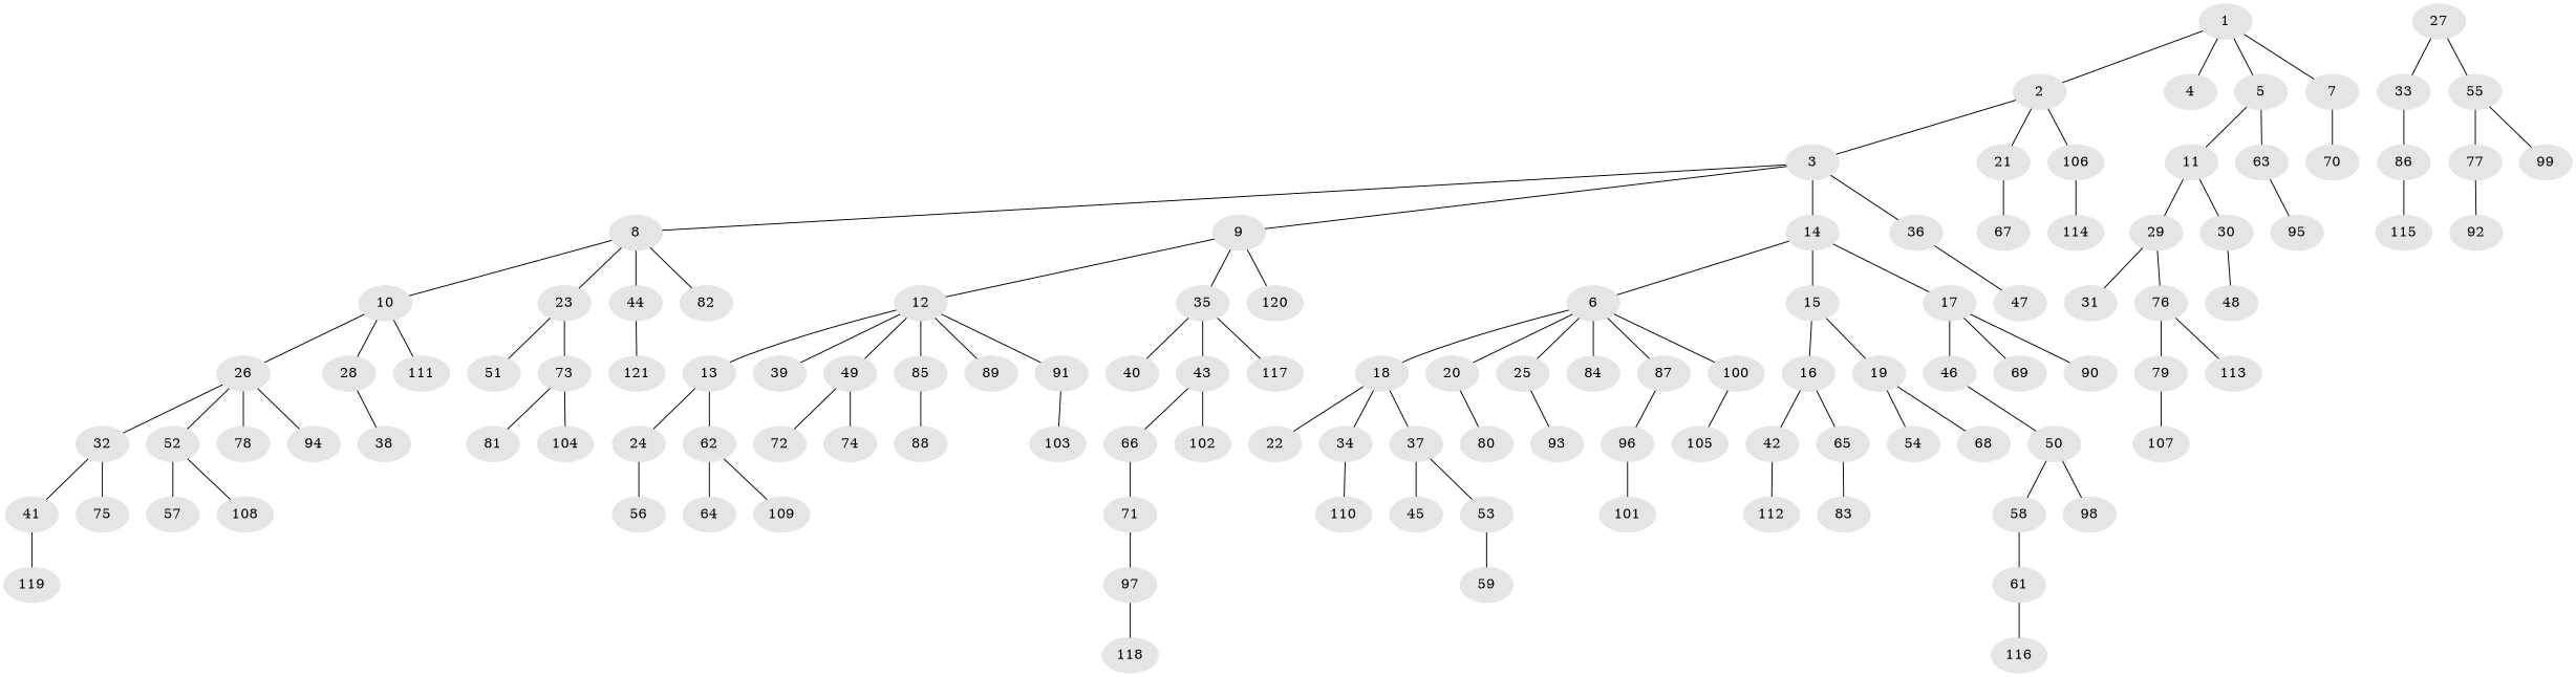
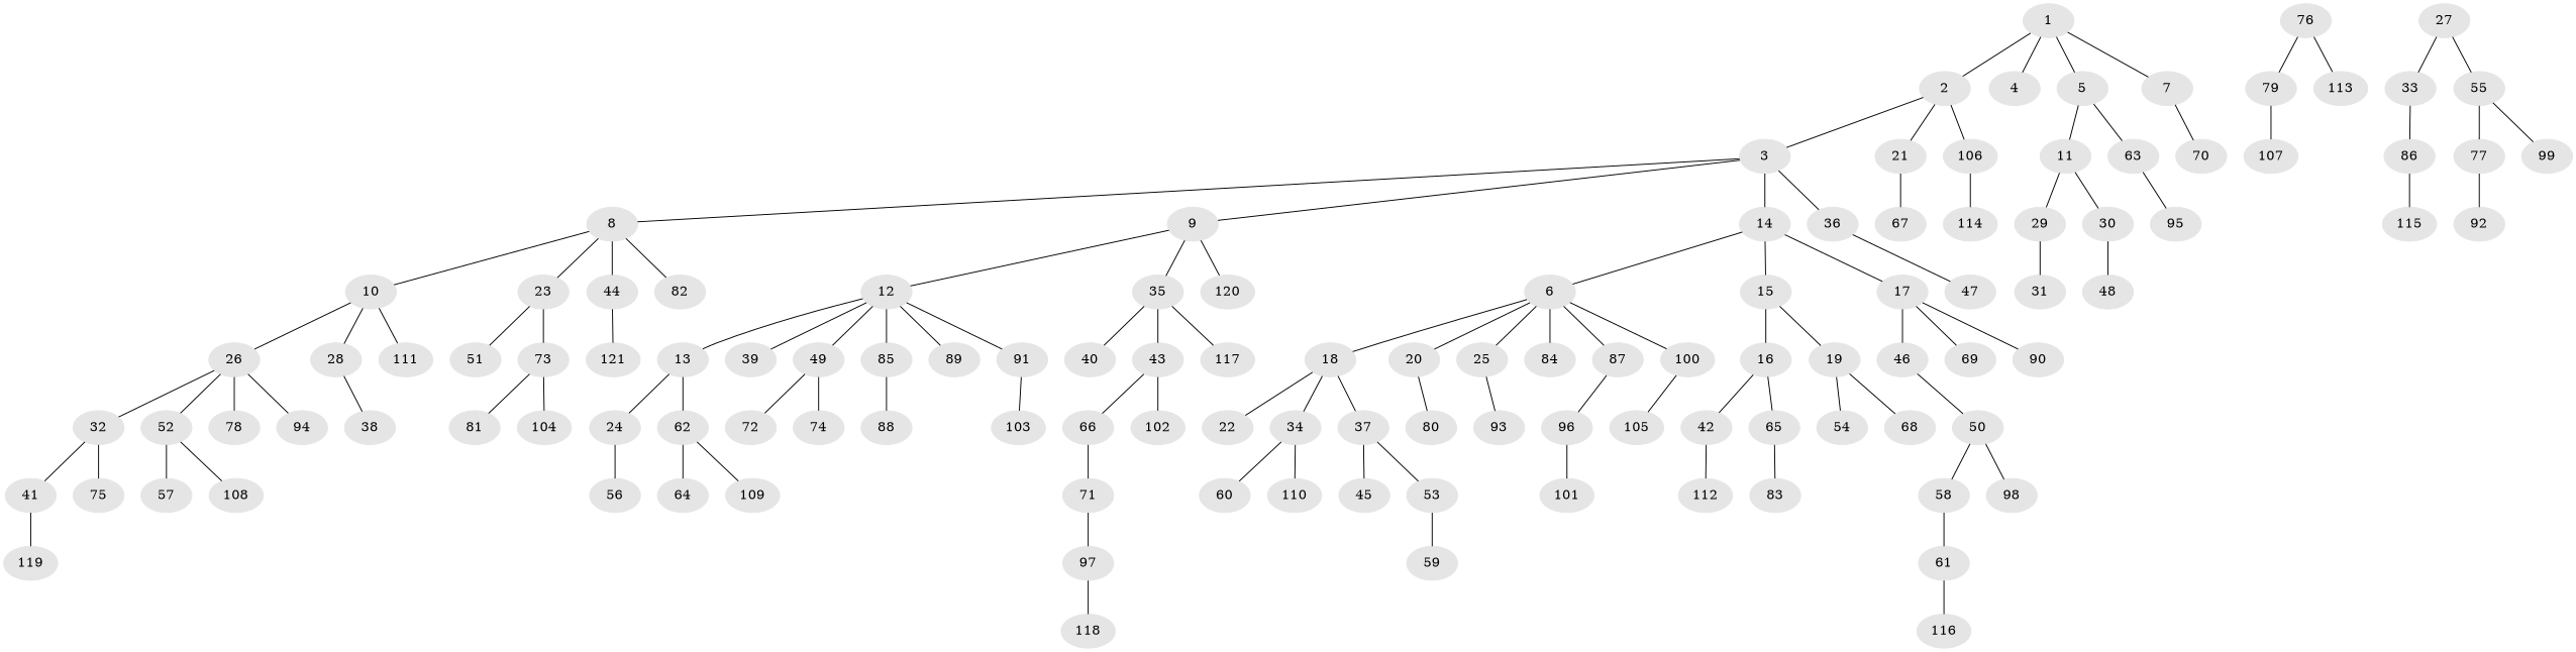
  graph {
    node [color=gray90 style=filled]
    1
    2
    4
    5
    7
    3
    21
    106
    11
    63
    70
    8
    9
    14
    36
    67
    114
    6
    18
    20
    25
    84
    87
    100
    10
    23
    44
    82
    12
    35
    120
    15
    17
    47
    29
    30
    95
    22
    34
    37
    80
    93
    96
    105
    26
    28
    111
    51
    73
    121
    13
    39
    49
    85
    89
    91
    40
    43
    117
    32
    52
    78
    94
    38
    31
    76
    48
    24
    62
    72
    74
    88
    103
    56
    64
    109
    16
    19
    46
    69
    90
    42
    65
    54
    68
    112
    83
    50
+   60
    110
    45
    53
    27
    33
    55
    81
    104
    41
    75
    57
    108
    86
    77
    99
    79
    113
    119
    115
    66
    102
    59
    71
    58
    98
    61
    92
    116
    97
    118
    107
    101
    1 -- 2
    1 -- 4
    1 -- 5
    1 -- 7
    2 -- 3
    2 -- 21
    2 -- 106
    5 -- 11
    5 -- 63
    7 -- 70
    3 -- 8
    3 -- 9
    3 -- 14
    3 -- 36
    21 -- 67
    106 -- 114
    11 -- 29
    11 -- 30
    63 -- 95
    8 -- 10
    8 -- 23
    8 -- 44
    8 -- 82
    9 -- 12
    9 -- 35
    9 -- 120
    14 -- 6
    14 -- 15
    14 -- 17
    36 -- 47
    6 -- 18
    6 -- 20
    6 -- 25
    6 -- 84
    6 -- 87
    6 -- 100
    18 -- 22
    18 -- 34
    18 -- 37
    20 -- 80
    25 -- 93
    87 -- 96
    100 -- 105
    10 -- 26
    10 -- 28
    10 -- 111
    23 -- 51
    23 -- 73
    44 -- 121
    12 -- 13
    12 -- 39
    12 -- 49
    12 -- 85
    12 -- 89
    12 -- 91
    35 -- 40
    35 -- 43
    35 -- 117
    15 -- 16
    15 -- 19
    17 -- 46
    17 -- 69
    17 -- 90
    29 -- 31
-   29 -- 76
    30 -- 48
+   34 -- 60
    34 -- 110
    37 -- 45
    37 -- 53
    96 -- 101
    26 -- 32
    26 -- 52
    26 -- 78
    26 -- 94
    28 -- 38
    73 -- 81
    73 -- 104
    13 -- 24
    13 -- 62
    49 -- 72
    49 -- 74
    85 -- 88
    91 -- 103
    43 -- 66
    43 -- 102
    32 -- 41
    32 -- 75
    52 -- 57
    52 -- 108
    76 -- 79
    76 -- 113
    24 -- 56
    62 -- 64
    62 -- 109
    16 -- 42
    16 -- 65
    19 -- 54
    19 -- 68
    46 -- 50
    42 -- 112
    65 -- 83
    50 -- 58
    50 -- 98
    53 -- 59
    27 -- 33
    27 -- 55
    33 -- 86
    55 -- 77
    55 -- 99
    41 -- 119
    86 -- 115
    77 -- 92
    79 -- 107
    66 -- 71
    71 -- 97
    58 -- 61
    61 -- 116
    97 -- 118
  }
